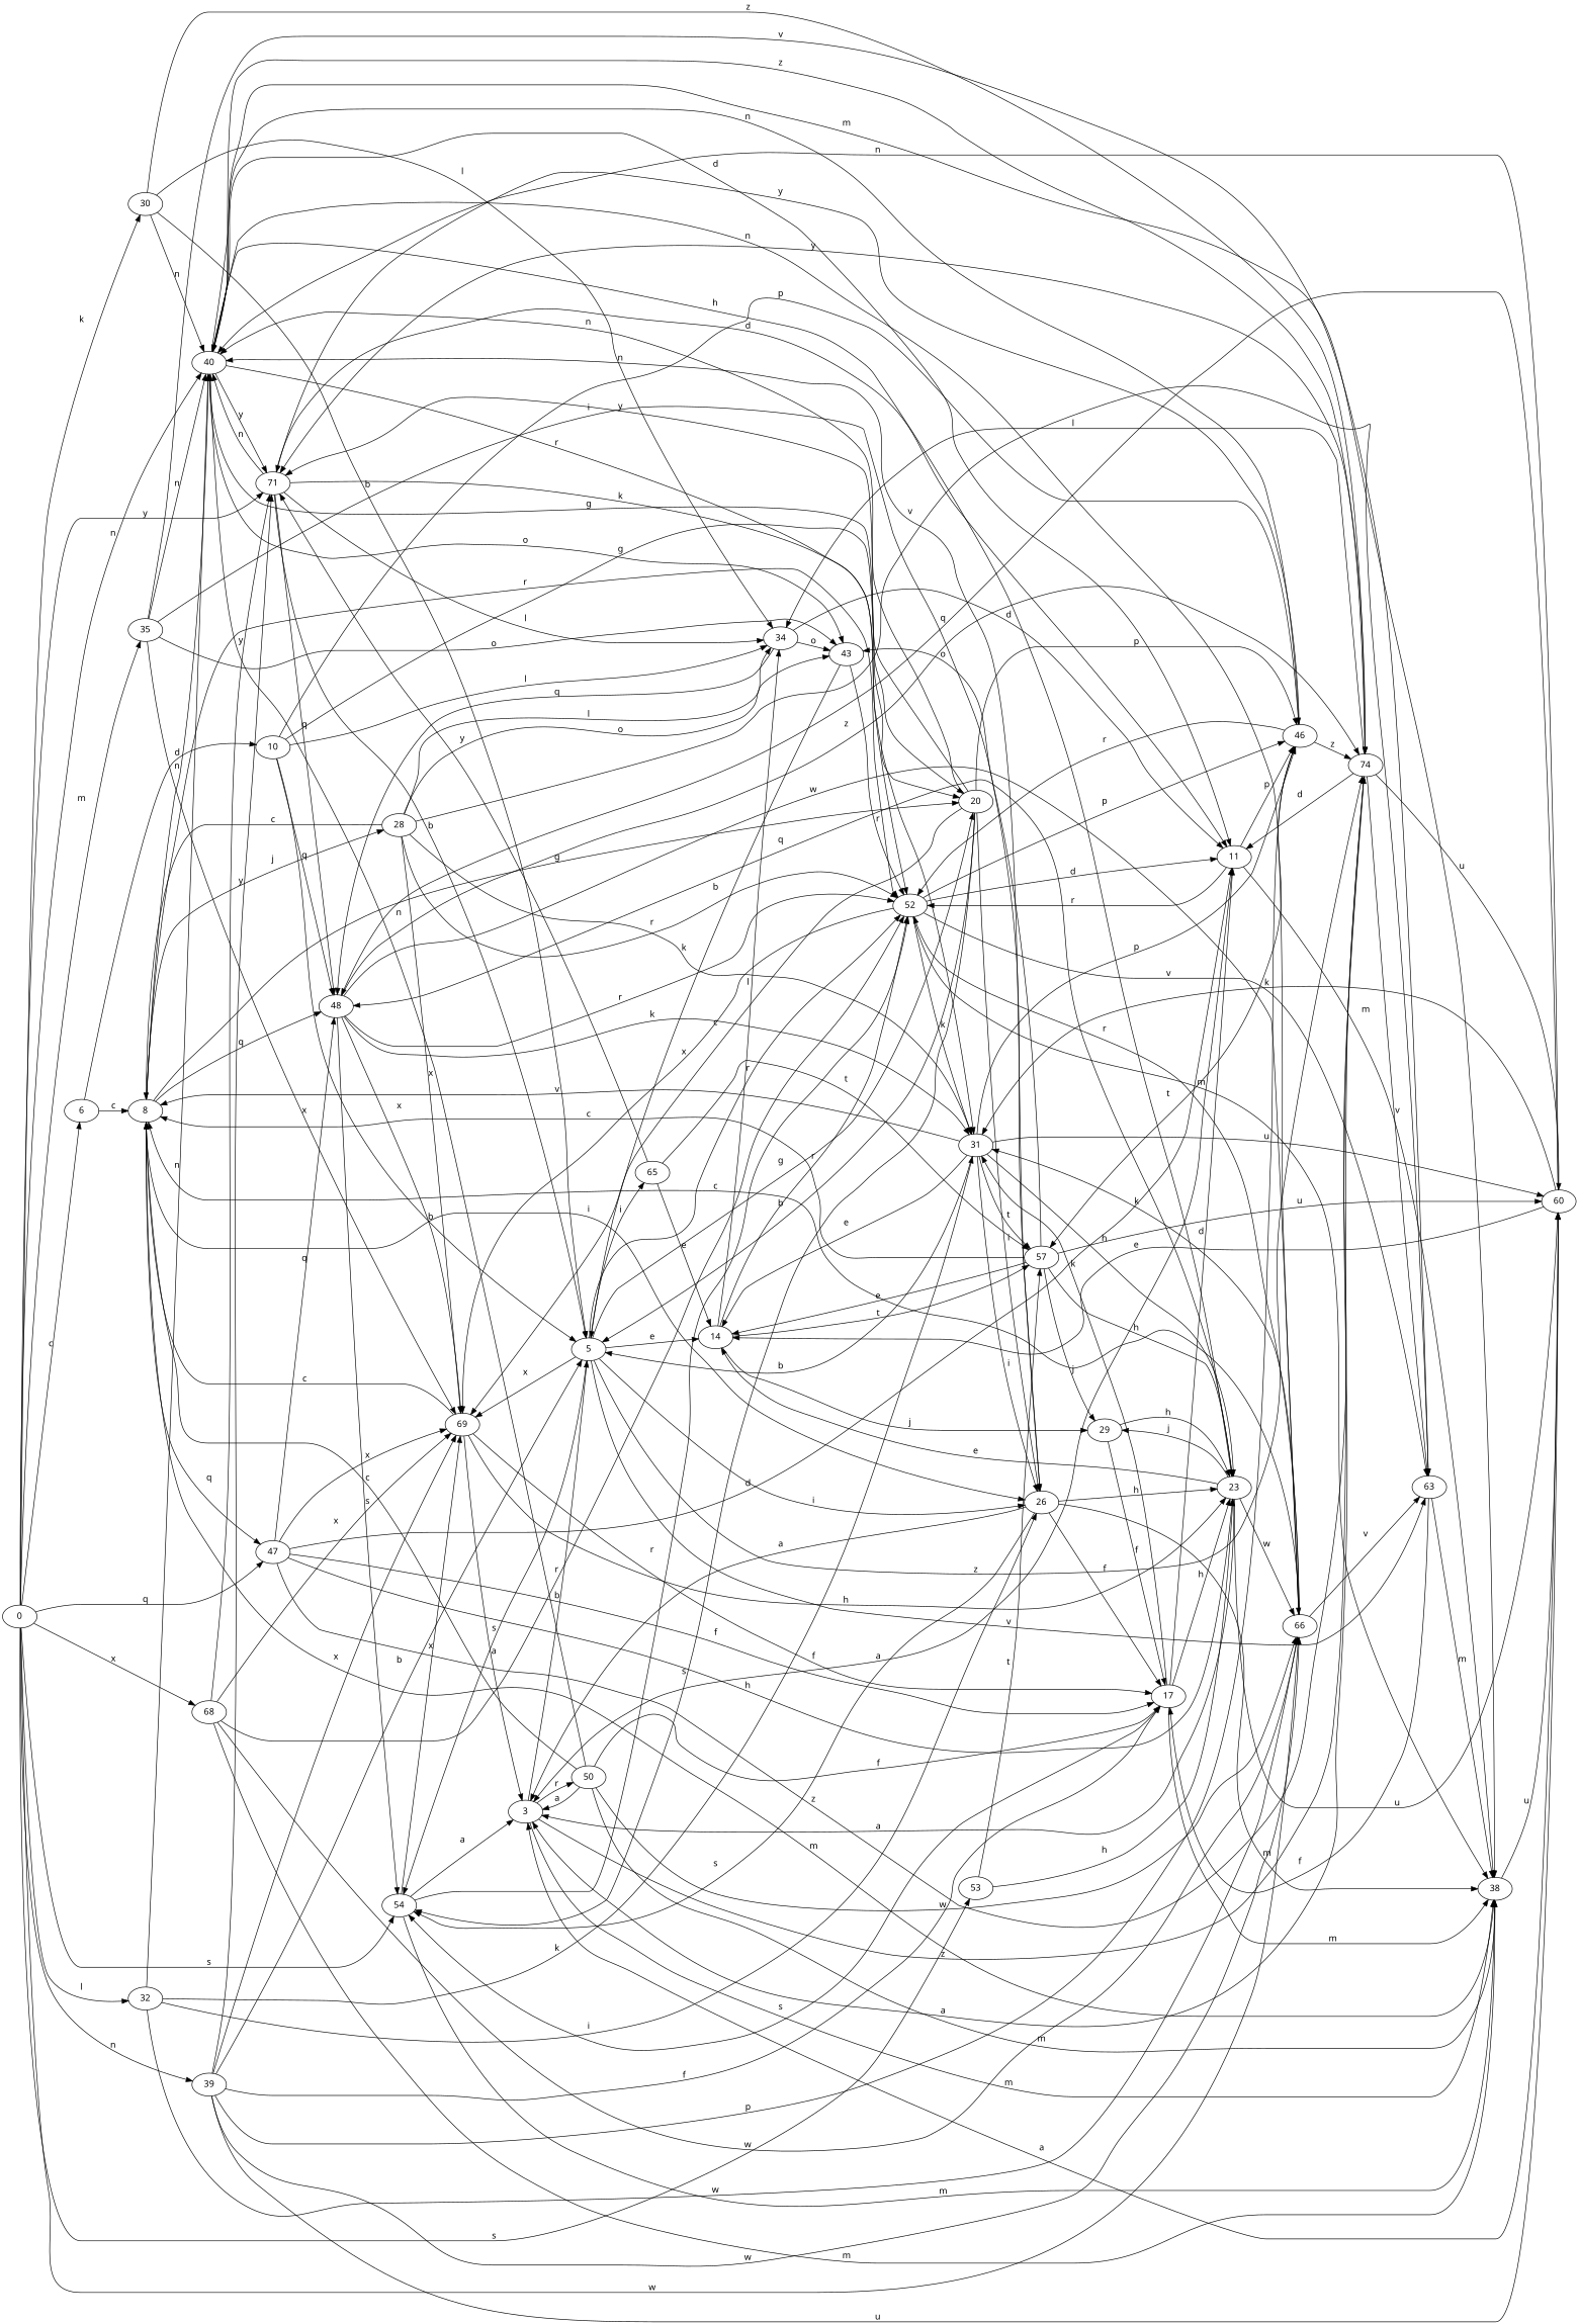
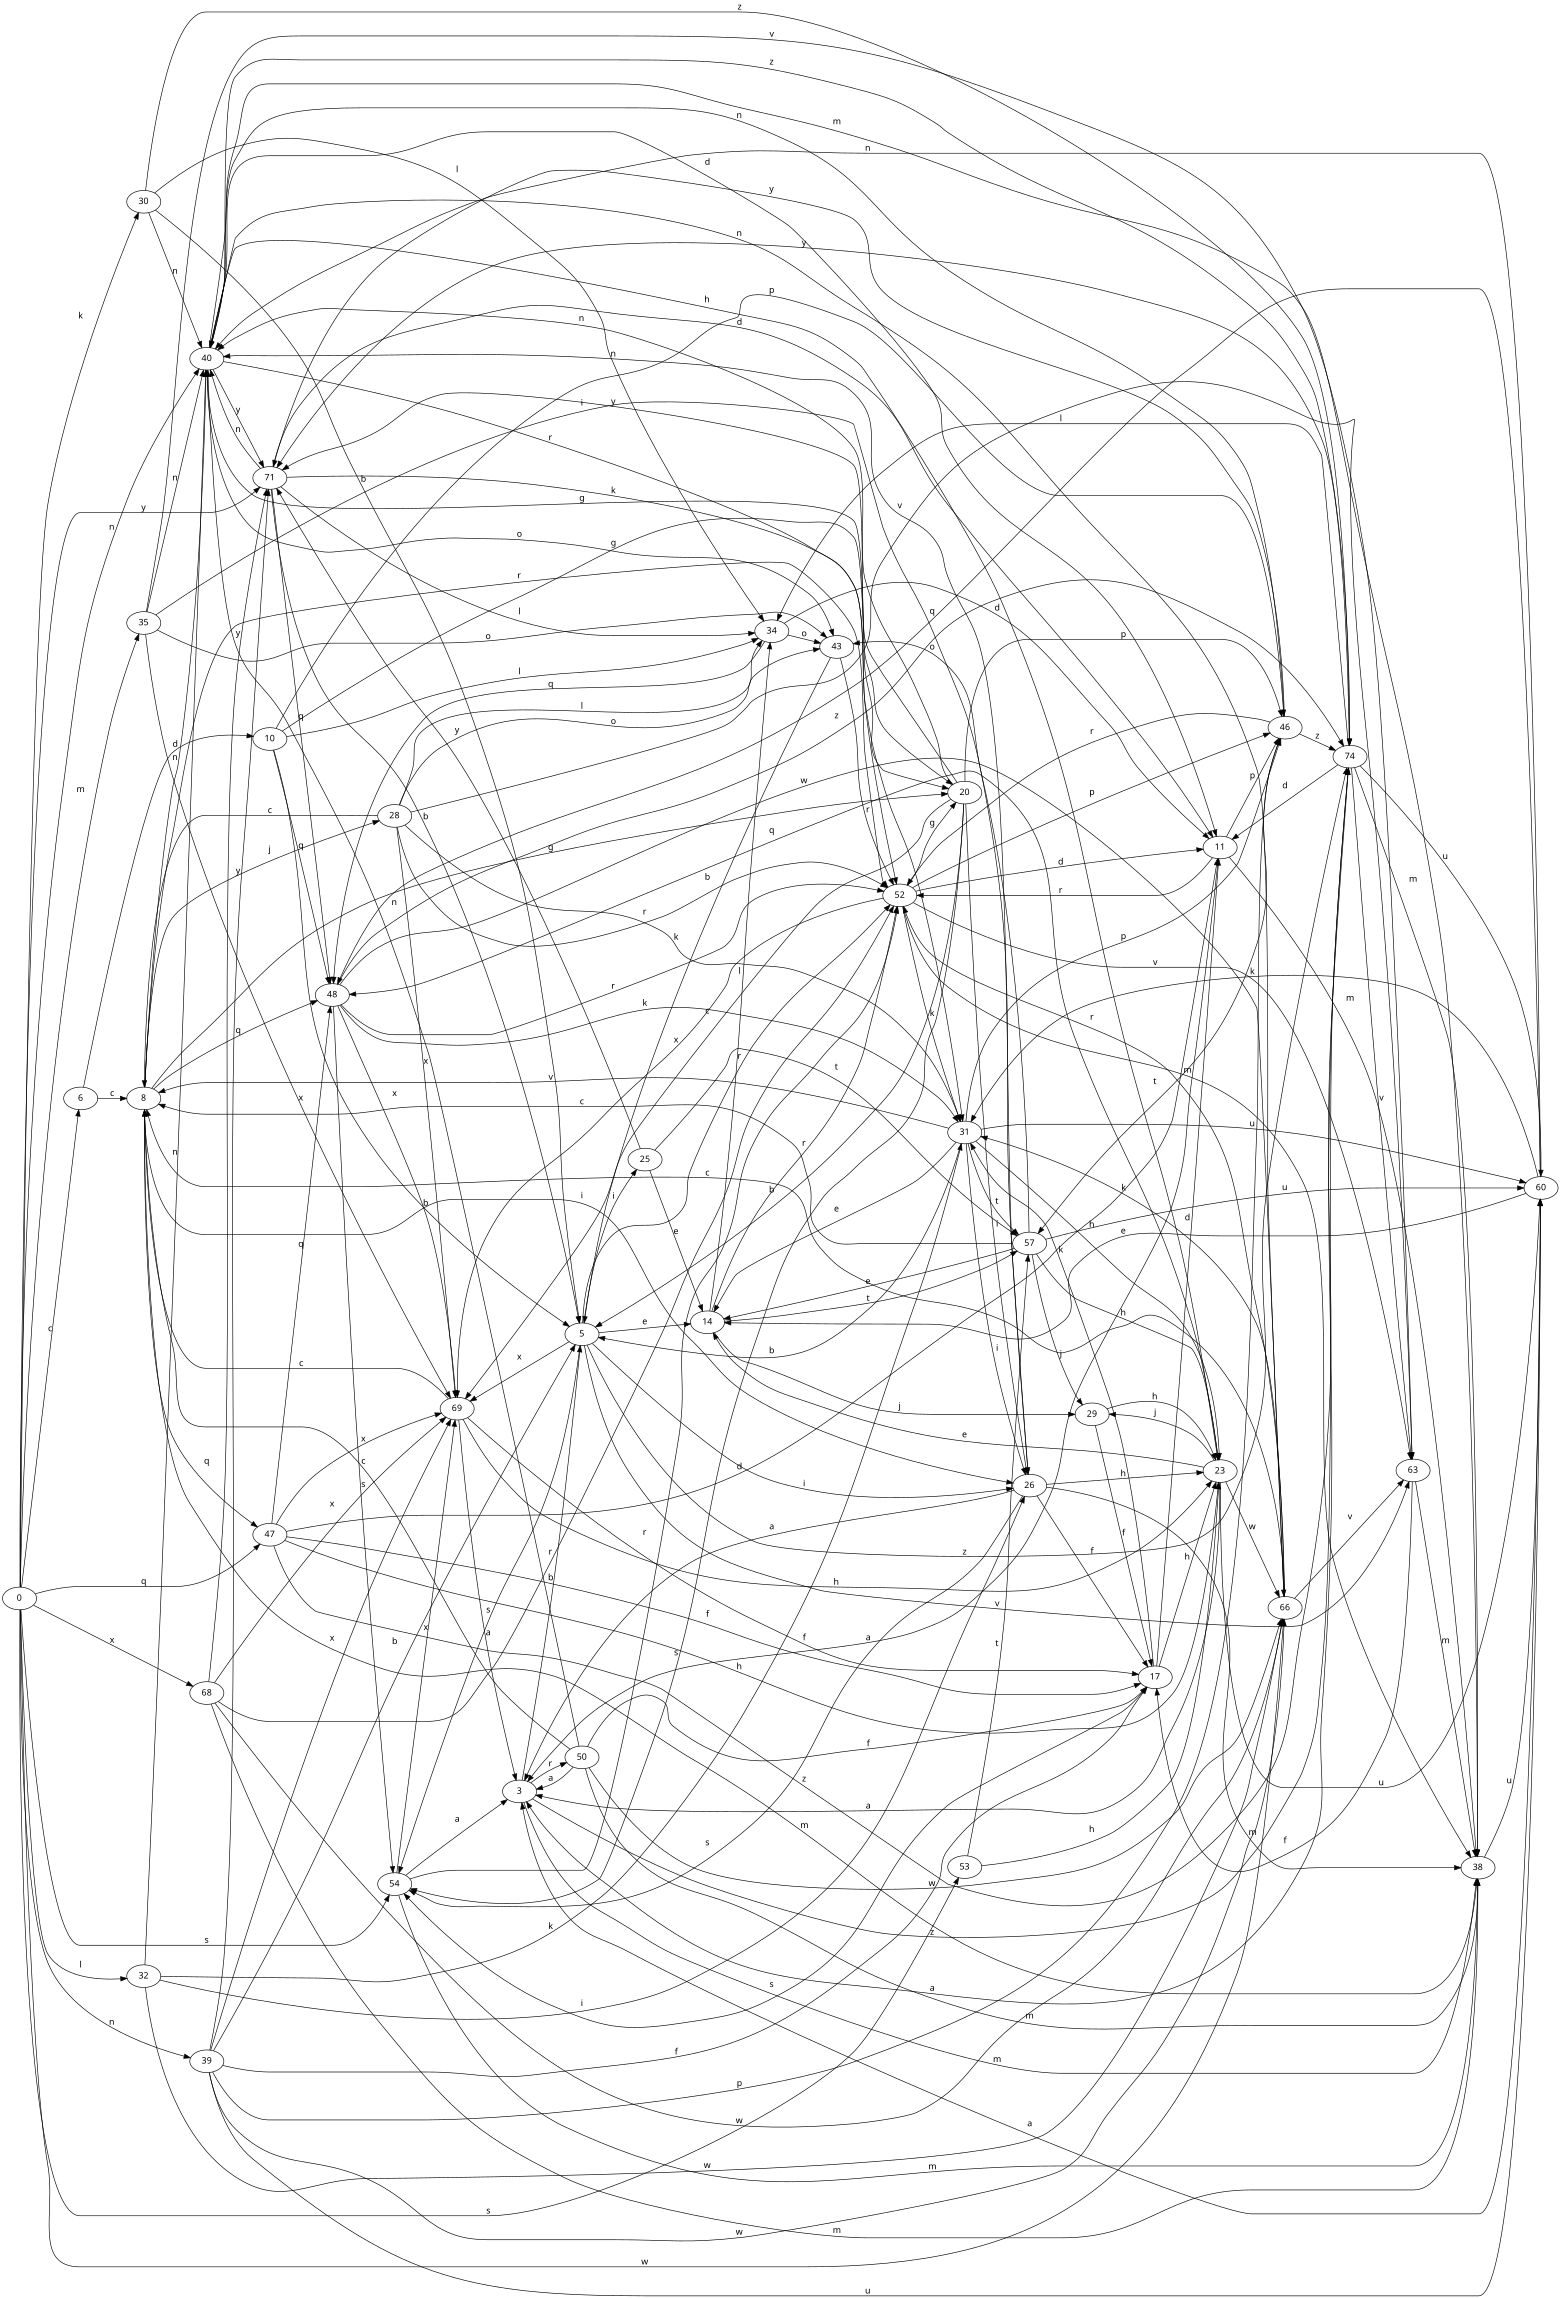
  strict digraph {
    fontname="Noto Sans"
    rankdir=LR
    node [fontname="Noto Sans"]
    edge [fontname="Noto Sans"]
    0
    6
    30
    32
    35
    39
    40
    47
    53
    54
    66
    68
    71
    8
    10
    5
    74
    34
    26
    31
    63
    69
    43
    46
    17
    60
    38
    20
    52
    11
    23
    48
    57
    3
    50
    14
-   25 [label=65]
+   25
    29
    28
    0 -> 6 [label=c]
    0 -> 30 [label=k]
    0 -> 32 [label=l]
    0 -> 35 [label=m]
    0 -> 39 [label=n]
    0 -> 40 [label=n]
    0 -> 47 [label=q]
    0 -> 53 [label=s]
    0 -> 54 [label=s]
    0 -> 66 [label=w]
    0 -> 68 [label=x]
    0 -> 71 [label=y]
    6 -> 8 [label=c]
    6 -> 10 [label=d]
    30 -> 40 [label=n]
    30 -> 5 [label=b]
    30 -> 74 [label=z]
    30 -> 34 [label=l]
    32 -> 40 [label=n]
    32 -> 66 [label=w]
    32 -> 26 [label=i]
    32 -> 31 [label=k]
    35 -> 40 [label=n]
    35 -> 26 [label=i]
    35 -> 63 [label=v]
    35 -> 69 [label=x]
    35 -> 43 [label=o]
    39 -> 66 [label=w]
    39 -> 71 [label=y]
    39 -> 5 [label=b]
    39 -> 69 [label=x]
    39 -> 46 [label=p]
    39 -> 17 [label=f]
    39 -> 60 [label=u]
    40 -> 71 [label=y]
    40 -> 74 [label=z]
    40 -> 43 [label=o]
    40 -> 38 [label=m]
    40 -> 20 [label=g]
    40 -> 52 [label=r]
    40 -> 11 [label=d]
    40 -> 23 [label=h]
    47 -> 74 [label=z]
    47 -> 69 [label=x]
    47 -> 17 [label=f]
    47 -> 11 [label=d]
    47 -> 23 [label=h]
    47 -> 48 [label=q]
    53 -> 23 [label=h]
    53 -> 57 [label=t]
    54 -> 69 [label=x]
    54 -> 38 [label=m]
    54 -> 52 [label=r]
    54 -> 3 [label=a]
    66 -> 40 [label=n]
    66 -> 8 [label=c]
    66 -> 31 [label=k]
    66 -> 63 [label=v]
    66 -> 52 [label=r]
    68 -> 66 [label=w]
    68 -> 71 [label=y]
    68 -> 69 [label=x]
    68 -> 38 [label=m]
    68 -> 52 [label=r]
    71 -> 40 [label=n]
    71 -> 5 [label=b]
    71 -> 34 [label=l]
    71 -> 31 [label=k]
    71 -> 11 [label=d]
    71 -> 48 [label=q]
    8 -> 40 [label=n]
    8 -> 47 [label=q]
    8 -> 26 [label=i]
    8 -> 38 [label=m]
    8 -> 20 [label=g]
    8 -> 52 [label=r]
    8 -> 48 [label=q]
    8 -> 28 [label=j]
    10 -> 5 [label=b]
    10 -> 34 [label=l]
    10 -> 46 [label=p]
    10 -> 20 [label=g]
    10 -> 48 [label=q]
    5 -> 54 [label=s]
    5 -> 74 [label=z]
    5 -> 26 [label=i]
    5 -> 63 [label=v]
    5 -> 69 [label=x]
-   5 -> 20 [label=g]
+   52 -> 20 [label=g]
    5 -> 52 [label=r]
    5 -> 14 [label=e]
    5 -> 25 [label=i]
    74 -> 71 [label=y]
    74 -> 34 [label=l]
    74 -> 63 [label=v]
    74 -> 60 [label=u]
-   17 -> 38 [label=m]
+   74 -> 38 [label=m]
    74 -> 11 [label=d]
    74 -> 3 [label=a]
    34 -> 43 [label=o]
    34 -> 11 [label=d]
    34 -> 48 [label=q]
    26 -> 40 [label=n]
    26 -> 54 [label=s]
    26 -> 17 [label=f]
    26 -> 38 [label=m]
    26 -> 23 [label=h]
    26 -> 3 [label=a]
    31 -> 8 [label=v]
    31 -> 5 [label=b]
    31 -> 26 [label=i]
    31 -> 46 [label=p]
    31 -> 60 [label=u]
    31 -> 23 [label=h]
    31 -> 57 [label=t]
    31 -> 14 [label=e]
    63 -> 17 [label=f]
    63 -> 38 [label=m]
    69 -> 8 [label=c]
    69 -> 17 [label=f]
    69 -> 23 [label=h]
    69 -> 3 [label=a]
    43 -> 5 [label=b]
    43 -> 52 [label=r]
    46 -> 40 [label=n]
    46 -> 71 [label=y]
    46 -> 74 [label=z]
    46 -> 52 [label=r]
    46 -> 57 [label=t]
    17 -> 54 [label=s]
    17 -> 31 [label=k]
    17 -> 11 [label=d]
    17 -> 23 [label=h]
    60 -> 40 [label=n]
    60 -> 31 [label=k]
    60 -> 48 [label=q]
    60 -> 3 [label=a]
    60 -> 14 [label=e]
    38 -> 60 [label=u]
    20 -> 40 [label=n]
    20 -> 54 [label=s]
    20 -> 71 [label=y]
    20 -> 5 [label=b]
    20 -> 26 [label=i]
    20 -> 69 [label=c]
    20 -> 46 [label=p]
    52 -> 31 [label=k]
    52 -> 63 [label=v]
    52 -> 69 [label=x]
    52 -> 46 [label=p]
    52 -> 38 [label=m]
    52 -> 11 [label=d]
    11 -> 46 [label=p]
    11 -> 38 [label=m]
    11 -> 52 [label=r]
    11 -> 3 [label=a]
    23 -> 66 [label=w]
    23 -> 60 [label=u]
    23 -> 48 [label=q]
    23 -> 3 [label=a]
    23 -> 14 [label=e]
    23 -> 29 [label=j]
    48 -> 54 [label=s]
    48 -> 66 [label=w]
    48 -> 74 [label=z]
    48 -> 31 [label=k]
    48 -> 69 [label=x]
    48 -> 52 [label=r]
    57 -> 8 [label=c]
    57 -> 43 [label=o]
    57 -> 60 [label=u]
    57 -> 23 [label=h]
    57 -> 14 [label=e]
    57 -> 29 [label=j]
    3 -> 5 [label=b]
    3 -> 74 [label=z]
    3 -> 38 [label=m]
    3 -> 50 [label=r]
    50 -> 40 [label=n]
    50 -> 66 [label=w]
    50 -> 8 [label=c]
    50 -> 17 [label=f]
    50 -> 38 [label=m]
    50 -> 3 [label=a]
    14 -> 34 [label=l]
    14 -> 52 [label=r]
    14 -> 57 [label=t]
    14 -> 29 [label=j]
    25 -> 71 [label=y]
    25 -> 57 [label=t]
    25 -> 14 [label=e]
    29 -> 17 [label=f]
    29 -> 23 [label=h]
    28 -> 8 [label=c]
    28 -> 34 [label=l]
    28 -> 31 [label=k]
    28 -> 63 [label=v]
    28 -> 69 [label=x]
    28 -> 43 [label=o]
    28 -> 52 [label=r]
  }
